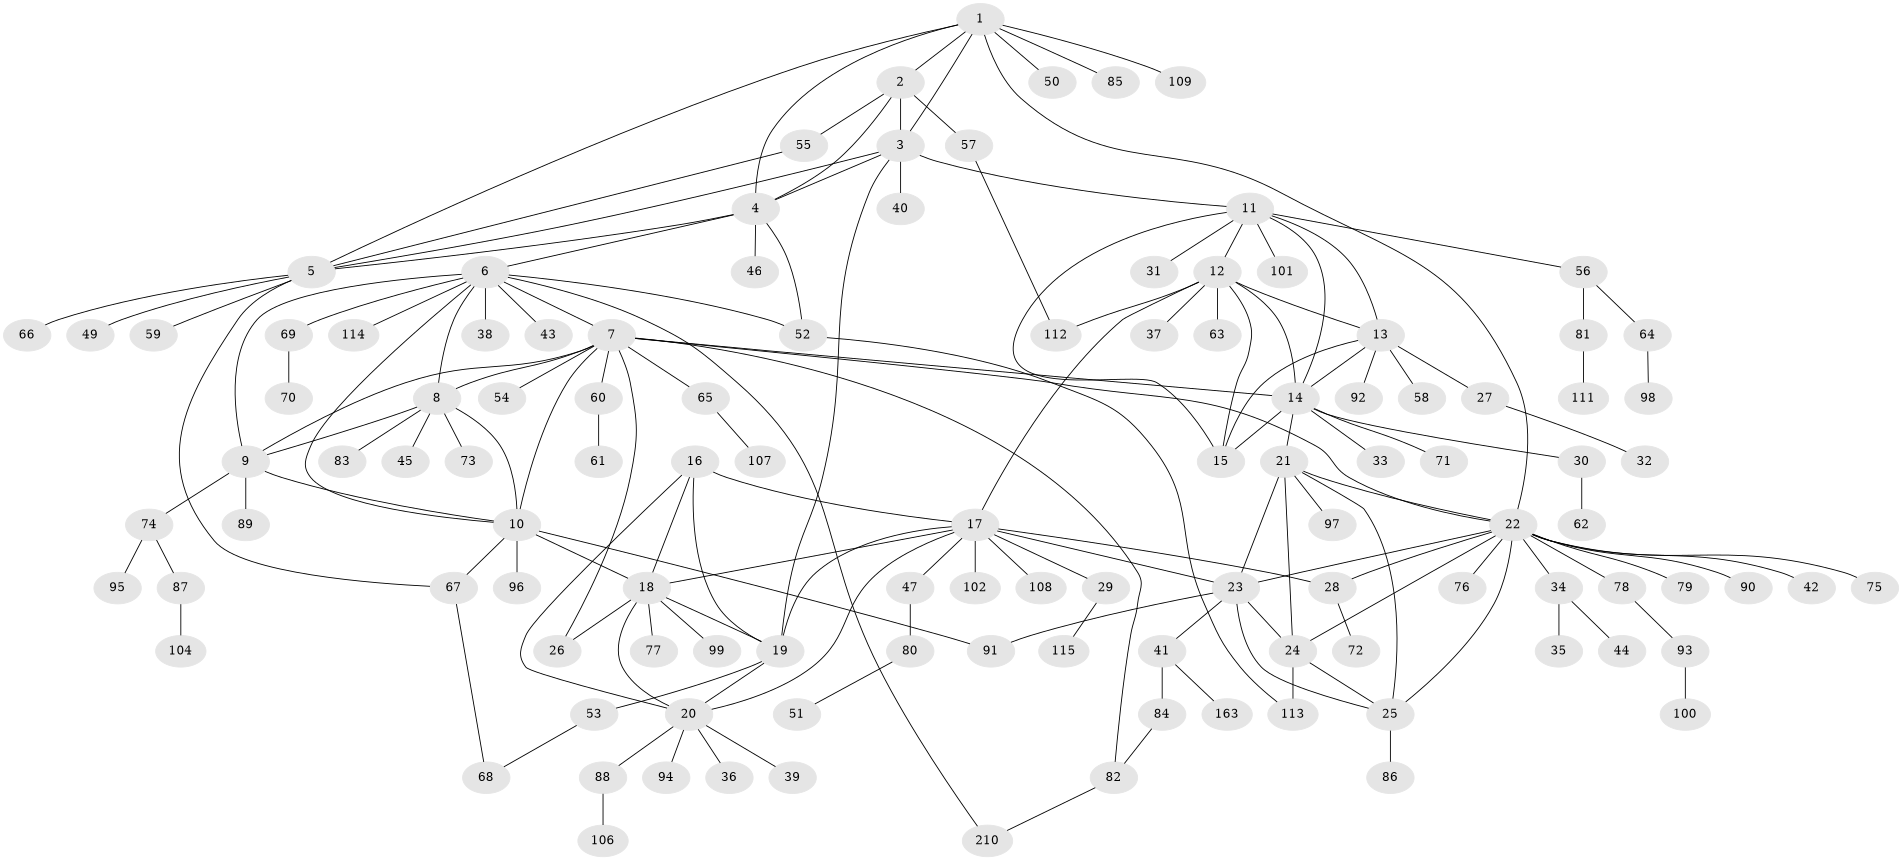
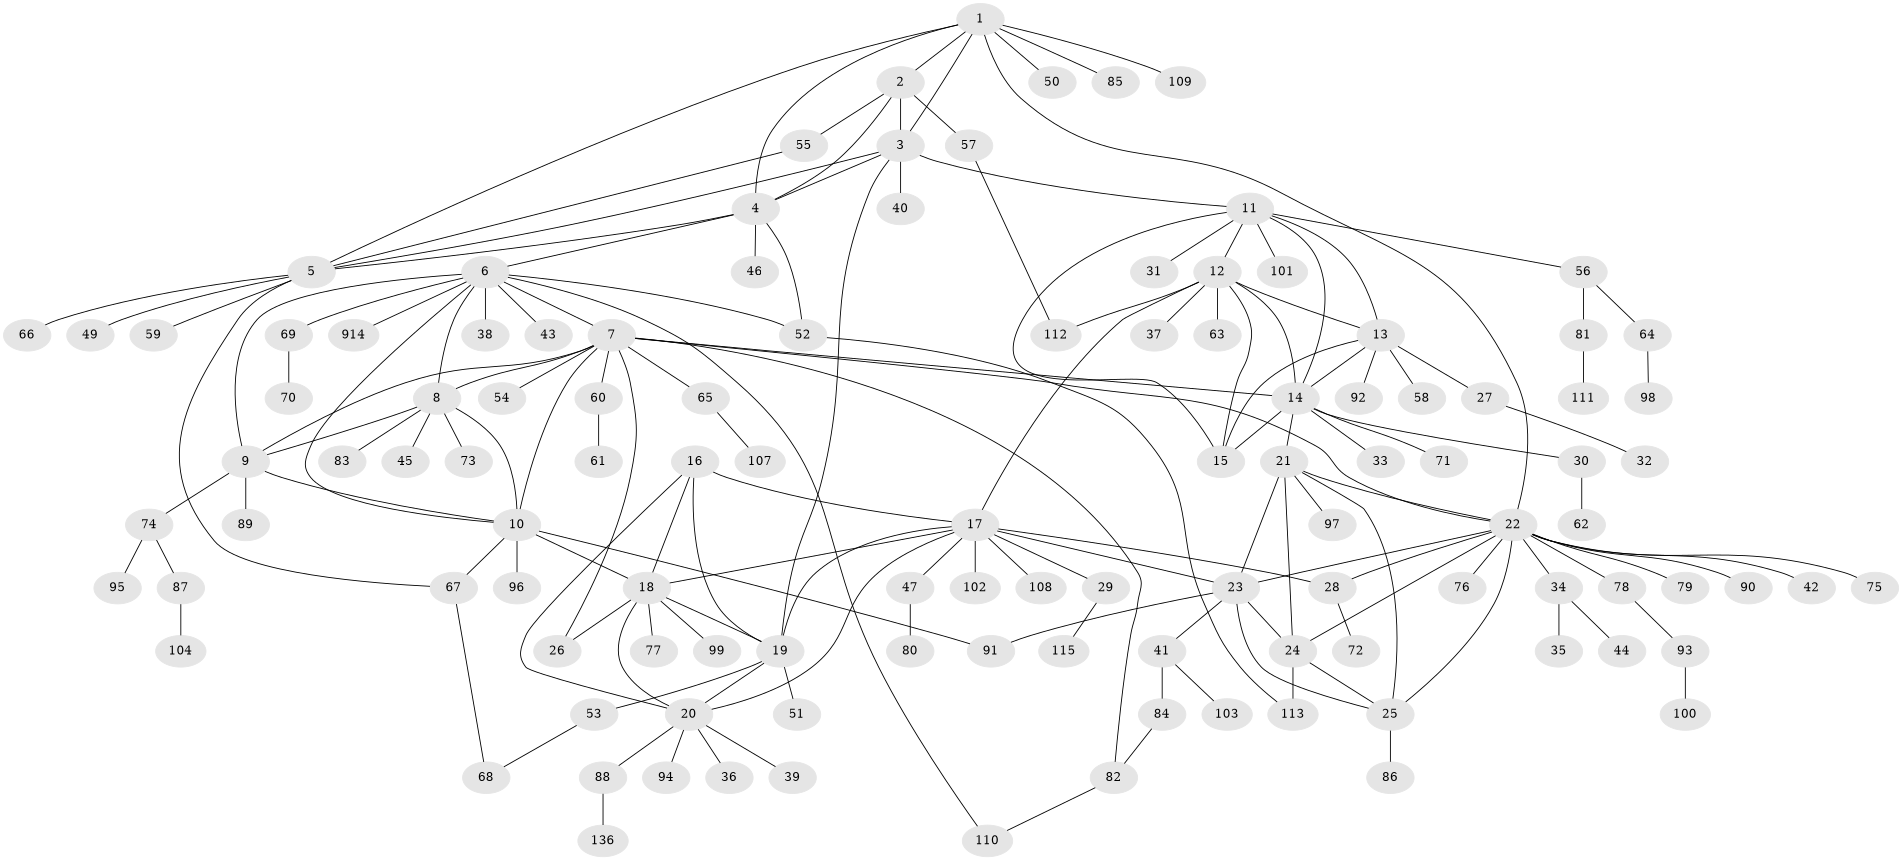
  graph {
    node [color=gray90 style=filled]
    1
    2
    3
    4
    5
    22
    50
    85
    109
    55
    57
    11
    19
    40
    6
    46
    52
    49
    59
    66
    67
    23
    28
    24
    25
    34
    42
    75
    76
    78
    79
    90
    112
    14
    12
    13
    15
    31
    56
    101
    20
    51
    53
    7
    8
    9
    10
    38
    43
    69
-   110 [label=210]
-   114
+   110
+   114 [label=914]
    113
    68
    26
    54
    60
    65
    82
    45
    73
    83
    74
    89
    18
    91
    96
    70
    21
    30
    33
    71
    61
    107
    87
    95
    77
    99
    17
    37
    63
    27
    58
    92
    64
    81
    29
    47
    102
    108
    32
    97
    62
    16
    36
    39
    88
    94
    41
    72
    n101 [label=115]
    80
-   106
+   106 [label=136]
    86
    35
    44
    93
    84
-   103 [label=163]
+   103
    98
    111
    104
    100
    1 -- 2
    1 -- 3
    1 -- 4
    1 -- 5
    1 -- 22
    1 -- 50
    1 -- 85
    1 -- 109
    2 -- 3
    2 -- 4
    2 -- 55
    2 -- 57
    3 -- 4
    3 -- 5
    3 -- 11
    3 -- 19
    3 -- 40
    4 -- 5
    4 -- 6
    4 -- 46
    4 -- 52
    5 -- 49
    5 -- 59
    5 -- 66
    5 -- 67
    22 -- 23
    22 -- 28
    22 -- 24
    22 -- 25
    22 -- 34
    22 -- 42
    22 -- 75
    22 -- 76
    22 -- 78
    22 -- 79
    22 -- 90
    55 -- 5
    57 -- 112
    11 -- 14
    11 -- 12
    11 -- 13
    11 -- 15
    11 -- 31
    11 -- 56
    11 -- 101
    19 -- 20
-   80 -- 51
+   19 -- 51
    19 -- 53
    6 -- 52
    6 -- 7
    6 -- 8
    6 -- 9
    6 -- 10
    6 -- 38
    6 -- 43
    6 -- 69
    6 -- 110
    6 -- 114
    52 -- 113
    67 -- 68
    23 -- 24
    23 -- 25
    23 -- 91
    23 -- 41
    28 -- 72
    24 -- 25
    24 -- 113
    25 -- 86
    34 -- 35
    34 -- 44
    78 -- 93
    14 -- 15
    14 -- 21
    14 -- 30
    14 -- 33
    14 -- 71
    12 -- 112
    12 -- 14
    12 -- 13
    12 -- 15
    12 -- 17
    12 -- 37
    12 -- 63
    13 -- 14
    13 -- 15
    13 -- 27
    13 -- 58
    13 -- 92
    56 -- 64
    56 -- 81
    20 -- 36
    20 -- 39
    20 -- 88
    20 -- 94
    53 -- 68
    7 -- 22
    7 -- 14
    7 -- 8
    7 -- 9
    7 -- 10
    7 -- 26
    7 -- 54
    7 -- 60
    7 -- 65
    7 -- 82
    8 -- 9
    8 -- 10
    8 -- 45
    8 -- 73
    8 -- 83
    9 -- 10
    9 -- 74
    9 -- 89
    10 -- 67
    10 -- 18
    10 -- 91
    10 -- 96
    69 -- 70
    60 -- 61
    65 -- 107
    82 -- 110
    74 -- 87
    74 -- 95
    18 -- 19
    18 -- 20
    18 -- 26
    18 -- 77
    18 -- 99
    21 -- 22
    21 -- 23
    21 -- 24
    21 -- 25
    21 -- 97
    30 -- 62
    87 -- 104
    17 -- 19
    17 -- 23
    17 -- 28
    17 -- 20
    17 -- 18
    17 -- 29
    17 -- 47
    17 -- 102
    17 -- 108
    27 -- 32
    64 -- 98
    81 -- 111
    29 -- n101
    47 -- 80
    16 -- 19
    16 -- 20
    16 -- 18
    16 -- 17
    88 -- 106
    41 -- 84
    41 -- 103
    93 -- 100
    84 -- 82
  }
